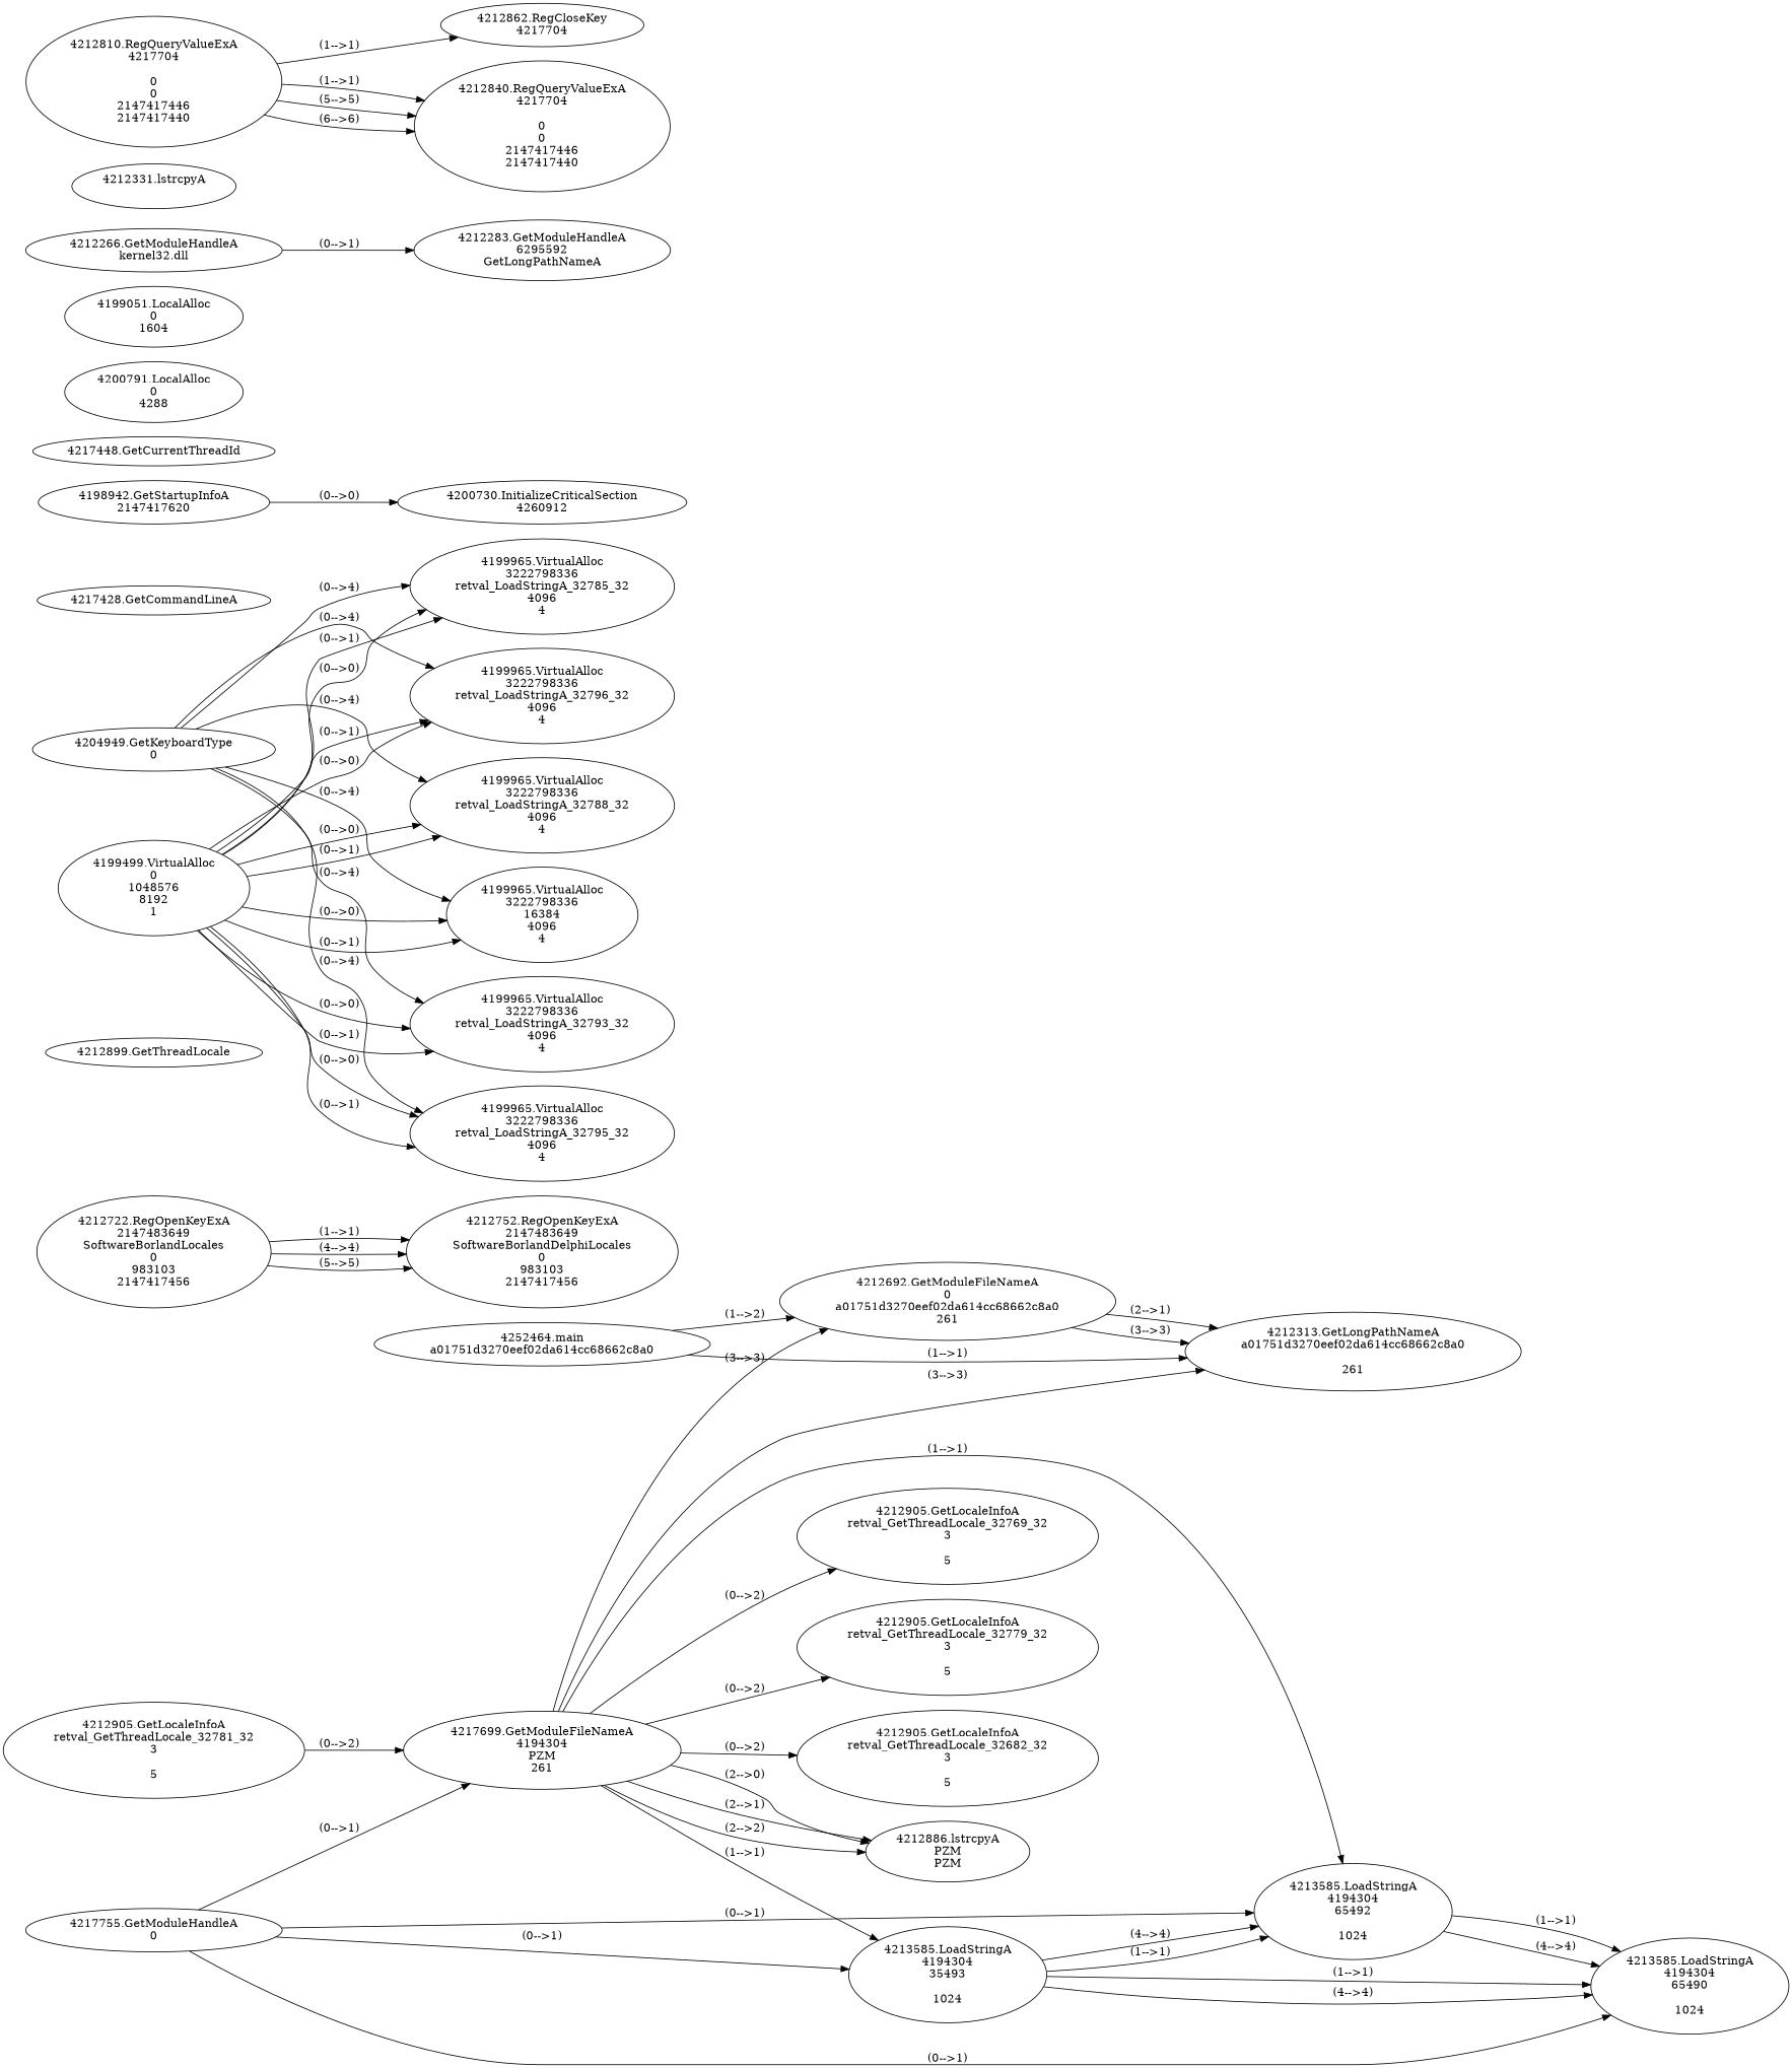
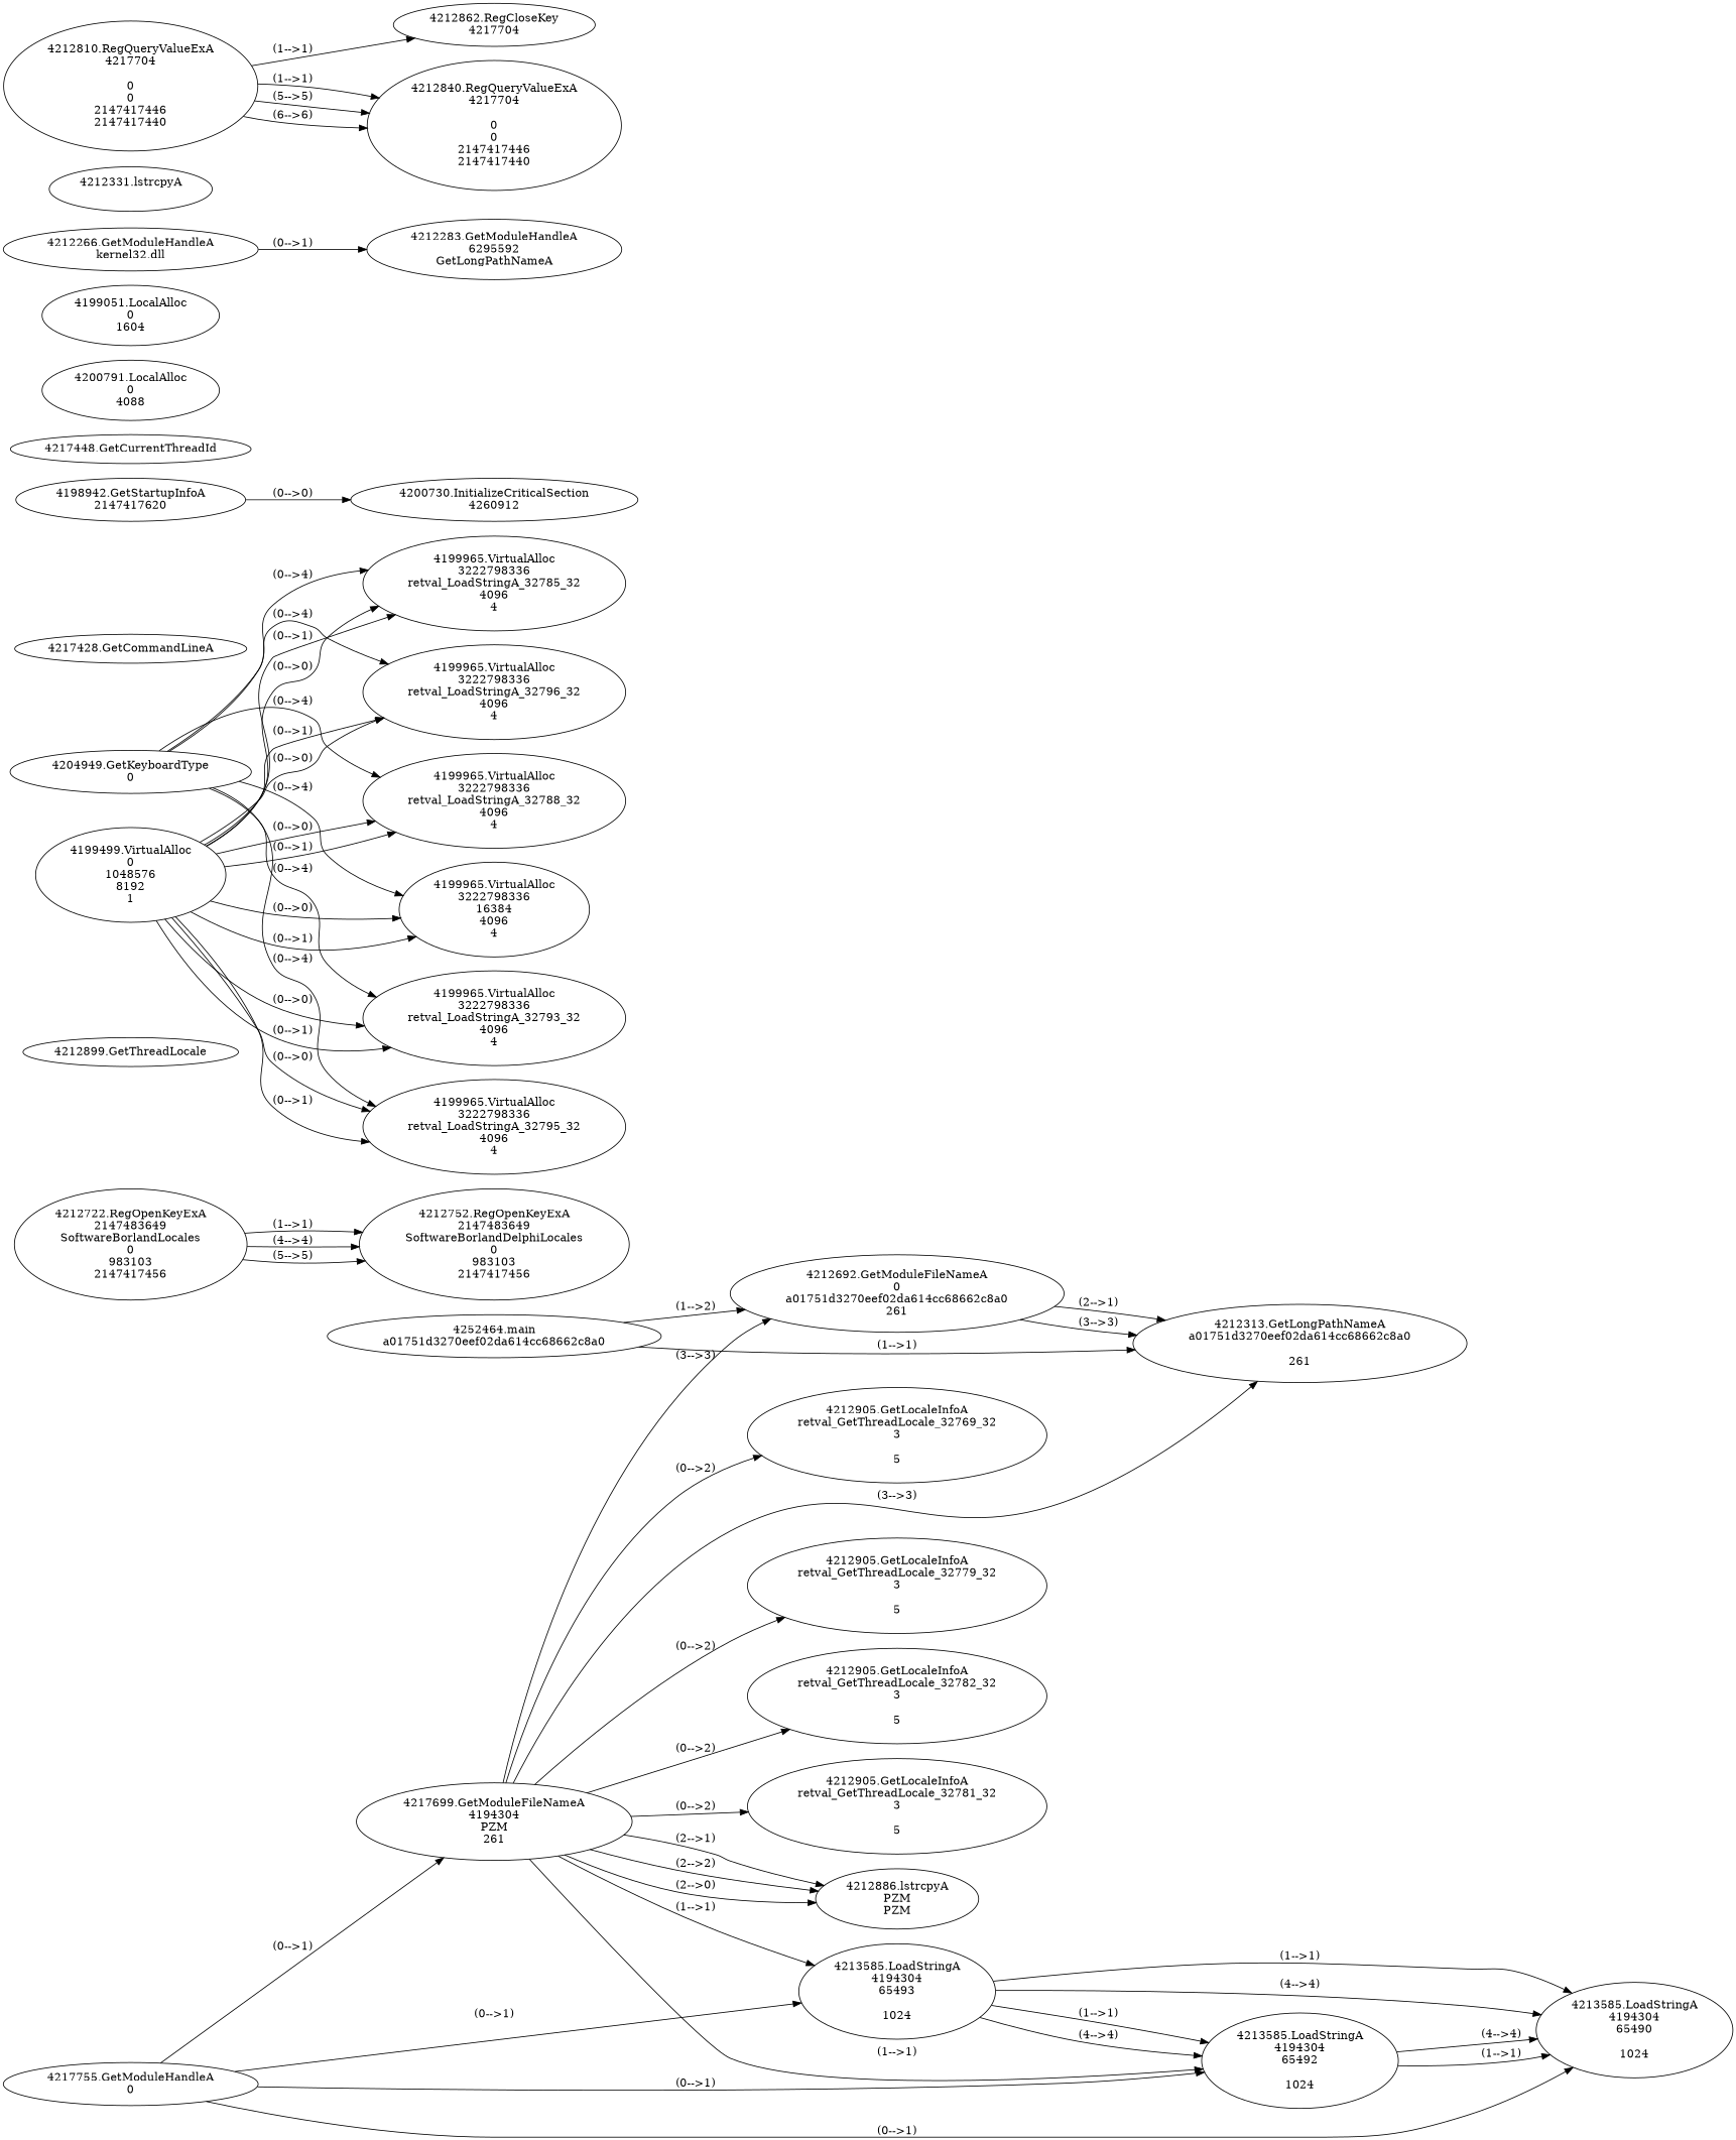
  digraph {
    rankdir=LR
    n1 [label="4252464.main\na01751d3270eef02da614cc68662c8a0"]
    n2 [label="4212692.GetModuleFileNameA\n0\na01751d3270eef02da614cc68662c8a0\n261"]
    n3 [label="4212313.GetLongPathNameA\na01751d3270eef02da614cc68662c8a0\n\n261"]
    n4 [label="4217755.GetModuleHandleA\n0"]
    n5 [label="4217699.GetModuleFileNameA\n4194304\nPZM\n261"]
-   n6 [label="4213585.LoadStringA\n4194304\n35493\n\n1024"]
+   n6 [label="4213585.LoadStringA\n4194304\n65493\n\n1024"]
    n7 [label="4213585.LoadStringA\n4194304\n65492\n\n1024"]
    n8 [label="4213585.LoadStringA\n4194304\n65490\n\n1024"]
    n9 [label="4212886.lstrcpyA\nPZM\nPZM"]
    n10 [label="4212905.GetLocaleInfoA\nretval_GetThreadLocale_32769_32\n3\n\n5"]
    n11 [label="4212905.GetLocaleInfoA\nretval_GetThreadLocale_32779_32\n3\n\n5"]
-   n12 [label="4212905.GetLocaleInfoA\nretval_GetThreadLocale_32682_32\n3\n\n5"]
+   n12 [label="4212905.GetLocaleInfoA\nretval_GetThreadLocale_32782_32\n3\n\n5"]
    n13 [label="4212905.GetLocaleInfoA\nretval_GetThreadLocale_32781_32\n3\n\n5"]
    n14 [label="4212722.RegOpenKeyExA\n2147483649\nSoftware\Borland\Locales\n0\n983103\n2147417456"]
    n15 [label="4212752.RegOpenKeyExA\n2147483649\nSoftware\Borland\Delphi\Locales\n0\n983103\n2147417456"]
    n16 [label="4212899.GetThreadLocale\n"]
    n17 [label="4204949.GetKeyboardType\n0"]
    n18 [label="4199965.VirtualAlloc\n3222798336\nretval_LoadStringA_32785_32\n4096\n4"]
    n19 [label="4199965.VirtualAlloc\n3222798336\nretval_LoadStringA_32788_32\n4096\n4"]
    n20 [label="4199965.VirtualAlloc\n3222798336\nretval_LoadStringA_32793_32\n4096\n4"]
    n21 [label="4199965.VirtualAlloc\n3222798336\nretval_LoadStringA_32795_32\n4096\n4"]
    n22 [label="4199965.VirtualAlloc\n3222798336\nretval_LoadStringA_32796_32\n4096\n4"]
    n23 [label="4199965.VirtualAlloc\n3222798336\n16384\n4096\n4"]
    n24 [label="4217428.GetCommandLineA\n"]
    n25 [label="4198942.GetStartupInfoA\n2147417620"]
    n26 [label="4200730.InitializeCriticalSection\n4260912"]
    n27 [label="4217448.GetCurrentThreadId\n"]
-   n28 [label="4200791.LocalAlloc\n0\n4288"]
+   n28 [label="4200791.LocalAlloc\n0\n4088"]
    n29 [label="4199499.VirtualAlloc\n0\n1048576\n8192\n1"]
    n30 [label="4199051.LocalAlloc\n0\n1604"]
    n31 [label="4212266.GetModuleHandleA\nkernel32.dll"]
    n32 [label="4212283.GetModuleHandleA\n6295592\nGetLongPathNameA"]
    n33 [label="4212331.lstrcpyA\n\n"]
    n34 [label="4212810.RegQueryValueExA\n4217704\n\n0\n0\n2147417446\n2147417440"]
    n35 [label="4212862.RegCloseKey\n4217704"]
    n36 [label="4212840.RegQueryValueExA\n4217704\n\n0\n0\n2147417446\n2147417440"]
    n1 -> n2 [label="(1-->2)"]
    n1 -> n3 [label="(1-->1)"]
    n2 -> n3 [label="(2-->1)"]
    n2 -> n3 [label="(3-->3)"]
    n4 -> n5 [label="(0-->1)"]
    n4 -> n6 [label="(0-->1)"]
    n4 -> n7 [label="(0-->1)"]
    n4 -> n8 [label="(0-->1)"]
    n5 -> n2 [label="(3-->3)"]
    n5 -> n3 [label="(3-->3)"]
    n5 -> n6 [label="(1-->1)"]
    n5 -> n7 [label="(1-->1)"]
    n5 -> n9 [label="(2-->1)"]
    n5 -> n9 [label="(2-->2)"]
    n5 -> n9 [label="(2-->0)"]
    n5 -> n10 [label="(0-->2)"]
    n5 -> n11 [label="(0-->2)"]
    n5 -> n12 [label="(0-->2)"]
-   n13 -> n5 [label="(0-->2)"]
+   n5 -> n13 [label="(0-->2)"]
    n6 -> n7 [label="(1-->1)"]
    n6 -> n7 [label="(4-->4)"]
    n6 -> n8 [label="(1-->1)"]
    n6 -> n8 [label="(4-->4)"]
    n7 -> n8 [label="(1-->1)"]
    n7 -> n8 [label="(4-->4)"]
    n14 -> n15 [label="(1-->1)"]
    n14 -> n15 [label="(4-->4)"]
    n14 -> n15 [label="(5-->5)"]
    n17 -> n18 [label="(0-->4)"]
    n17 -> n19 [label="(0-->4)"]
    n17 -> n20 [label="(0-->4)"]
    n17 -> n21 [label="(0-->4)"]
    n17 -> n22 [label="(0-->4)"]
    n17 -> n23 [label="(0-->4)"]
    n25 -> n26 [label="(0-->0)"]
    n29 -> n18 [label="(0-->1)"]
    n29 -> n18 [label="(0-->0)"]
    n29 -> n19 [label="(0-->1)"]
    n29 -> n19 [label="(0-->0)"]
    n29 -> n20 [label="(0-->1)"]
    n29 -> n20 [label="(0-->0)"]
    n29 -> n21 [label="(0-->1)"]
    n29 -> n21 [label="(0-->0)"]
    n29 -> n22 [label="(0-->1)"]
    n29 -> n22 [label="(0-->0)"]
    n29 -> n23 [label="(0-->1)"]
    n29 -> n23 [label="(0-->0)"]
    n31 -> n32 [label="(0-->1)"]
    n34 -> n35 [label="(1-->1)"]
    n34 -> n36 [label="(1-->1)"]
    n34 -> n36 [label="(5-->5)"]
    n34 -> n36 [label="(6-->6)"]
  }
